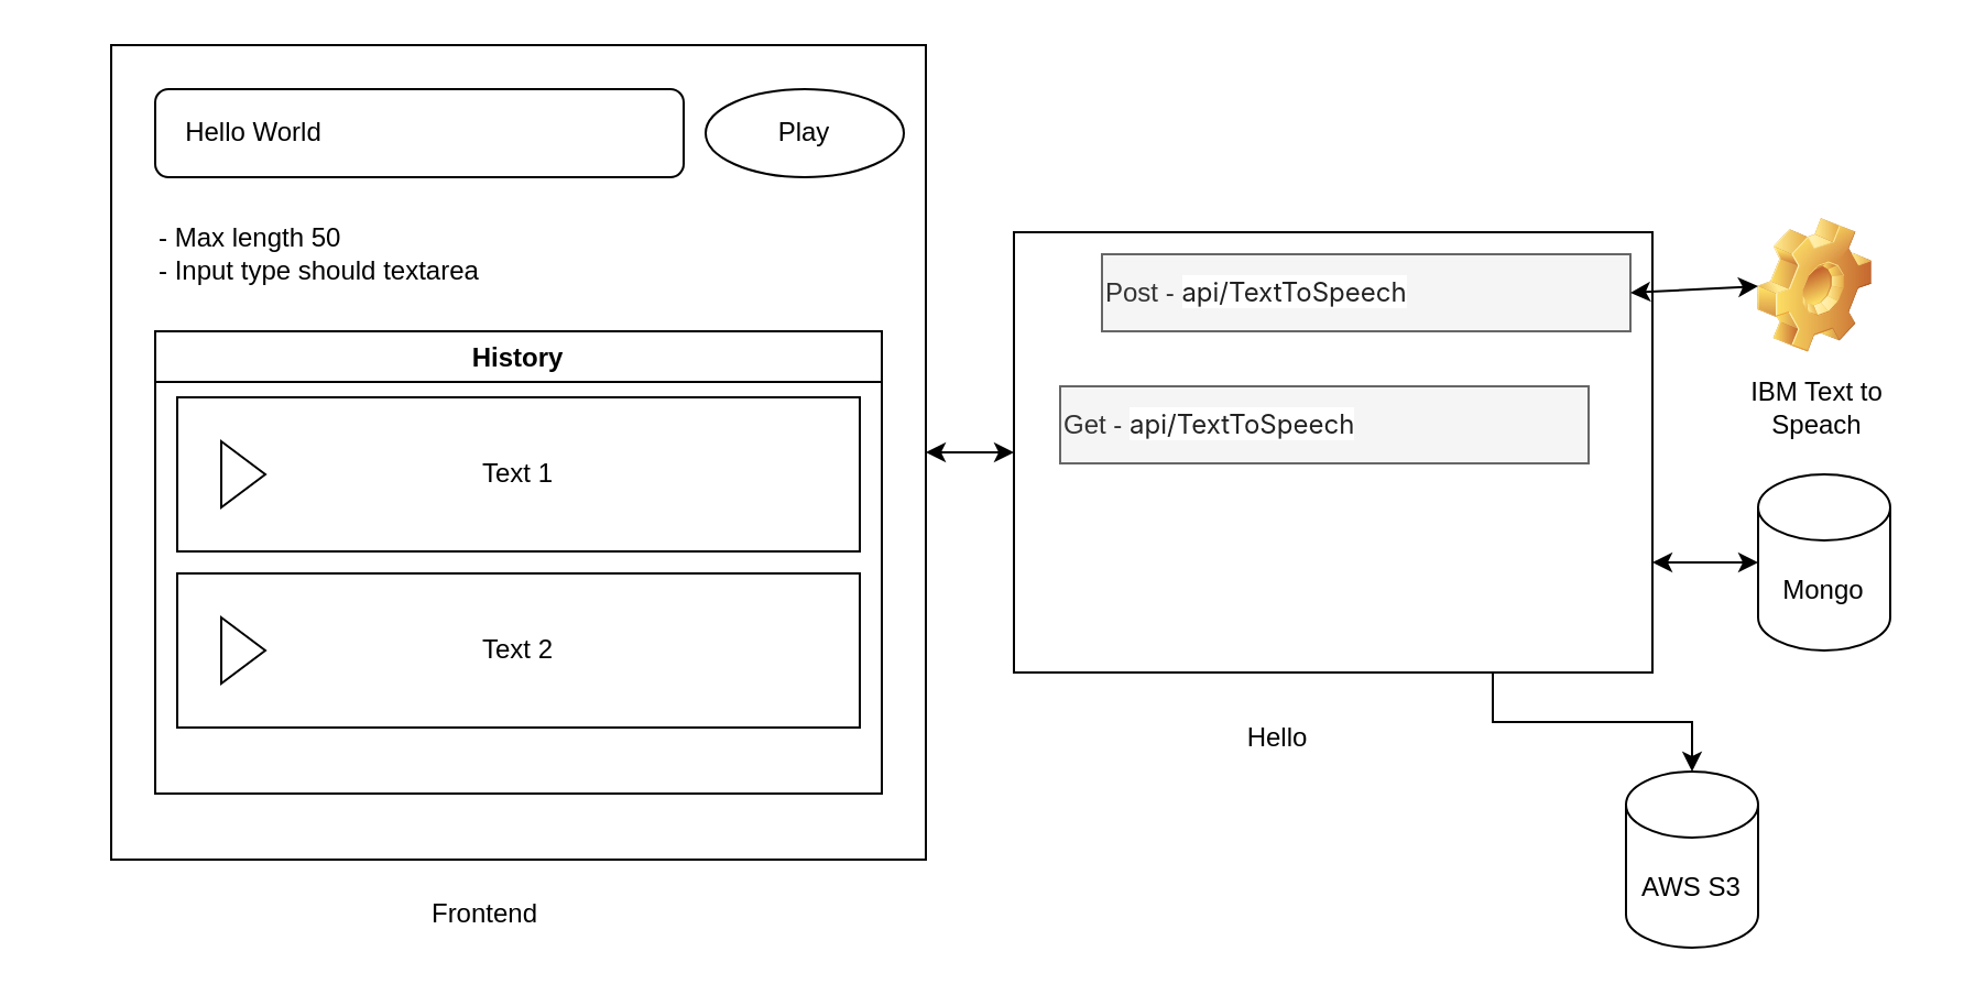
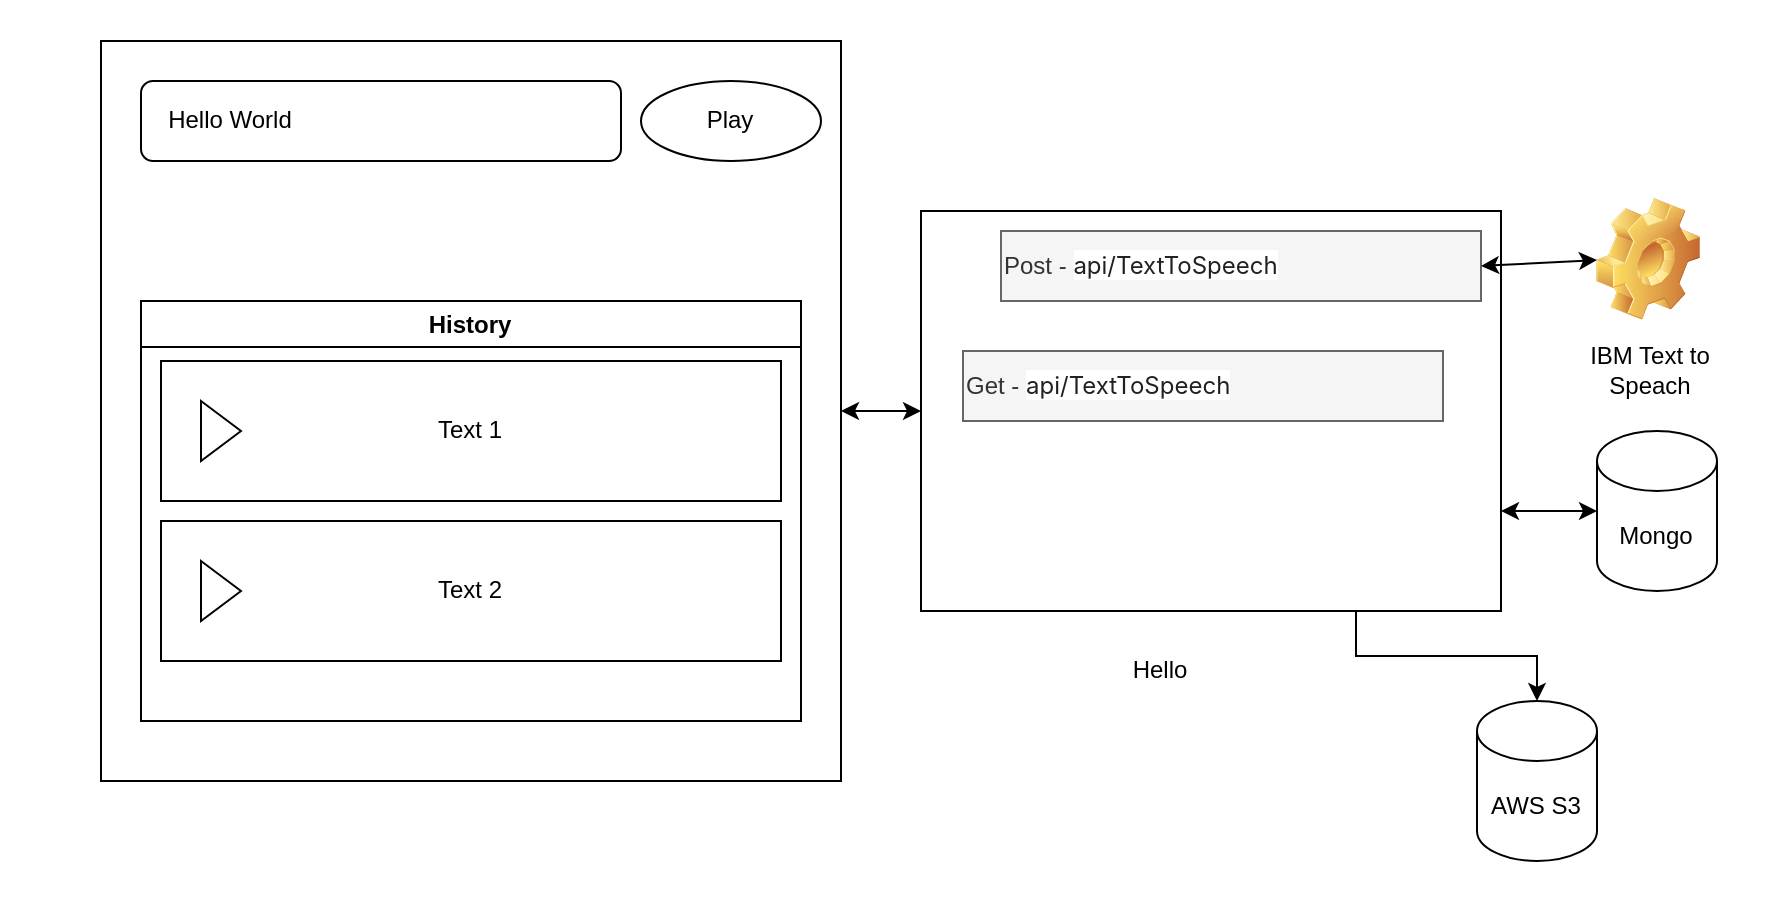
  <mxCell id="0" />
  <mxCell id="1" parent="0" />
  <mxCell id="2" value="" style="whiteSpace=wrap;html=1;aspect=fixed;" parent="1" vertex="1"><mxGeometry x="50" y="20" width="370" height="370" as="geometry" /></mxCell>
  <mxCell id="3" value="" style="rounded=1;whiteSpace=wrap;html=1;" parent="1" vertex="1"><mxGeometry x="70" y="40" width="240" height="40" as="geometry" /></mxCell>
  <mxCell id="4" value="Play" style="ellipse;whiteSpace=wrap;html=1;" parent="1" vertex="1"><mxGeometry x="320" y="40" width="90" height="40" as="geometry" /></mxCell>
  <mxCell id="5" value="Hello World" style="text;html=1;strokeColor=none;fillColor=none;align=center;verticalAlign=middle;whiteSpace=wrap;rounded=0;" parent="1" vertex="1"><mxGeometry y="45" width="190" height="30" as="geometry" x="20" /></mxCell>
- <mxCell id="6" value="- Max length 50&lt;br&gt;&lt;div&gt;&lt;span&gt;- Input type should textarea&lt;/span&gt;&lt;/div&gt;" style="text;html=1;strokeColor=none;fillColor=none;align=left;verticalAlign=middle;whiteSpace=wrap;rounded=0;" parent="1" vertex="1"><mxGeometry x="70" y="100" width="280" height="30" as="geometry" /></mxCell>
  <mxCell id="7" value="History" style="swimlane;" parent="1" vertex="1"><mxGeometry x="70" y="150" width="330" height="210" as="geometry" /></mxCell>
  <mxCell id="8" value="Text 1" style="html=1;whiteSpace=wrap;container=1;recursiveResize=0;collapsible=0;" parent="7" vertex="1"><mxGeometry x="10" y="30" width="310" height="70" as="geometry" /></mxCell>
  <mxCell id="9" value="" style="triangle;html=1;whiteSpace=wrap;" parent="8" vertex="1"><mxGeometry x="20" y="20" width="20" height="30" as="geometry" /></mxCell>
- <mxCell id="10" value="Frontend" style="text;html=1;strokeColor=none;fillColor=none;align=center;verticalAlign=middle;whiteSpace=wrap;rounded=0;" parent="1" vertex="1"><mxGeometry x="190" y="400" width="60" height="30" as="geometry" /></mxCell>
  <mxCell id="11" style="edgeStyle=orthogonalEdgeStyle;rounded=0;orthogonalLoop=1;jettySize=auto;html=1;exitX=0.75;exitY=1;exitDx=0;exitDy=0;" edge="1" parent="1" source="12" target="24"><mxGeometry relative="1" as="geometry" /></mxCell>
  <mxCell id="12" value="" style="rounded=0;whiteSpace=wrap;html=1;" parent="1" vertex="1"><mxGeometry x="460" y="105" width="290" height="200" as="geometry" /></mxCell>
  <mxCell id="13" value="Hello" style="text;html=1;strokeColor=none;fillColor=none;align=center;verticalAlign=middle;whiteSpace=wrap;rounded=0;" parent="1" vertex="1"><mxGeometry x="550" y="320" width="60" height="30" as="geometry" /></mxCell>
  <mxCell id="14" value="Mongo" style="shape=cylinder3;whiteSpace=wrap;html=1;boundedLbl=1;backgroundOutline=1;size=15;" parent="1" vertex="1"><mxGeometry x="798" y="215" width="60" height="80" as="geometry" /></mxCell>
  <mxCell id="15" value="Text 2" style="html=1;whiteSpace=wrap;container=1;recursiveResize=0;collapsible=0;" parent="1" vertex="1"><mxGeometry x="80" y="260" width="310" height="70" as="geometry" /></mxCell>
  <mxCell id="16" value="" style="triangle;html=1;whiteSpace=wrap;" parent="15" vertex="1"><mxGeometry x="20" y="20" width="20" height="30" as="geometry" /></mxCell>
  <mxCell id="17" value="" style="shape=image;html=1;verticalLabelPosition=bottom;verticalAlign=top;imageAspect=1;aspect=fixed;image=img/clipart/Gear_128x128.png" parent="1" vertex="1"><mxGeometry x="798" y="99" width="52" height="61" as="geometry" /></mxCell>
  <mxCell id="18" value="IBM Text to Speach" style="text;html=1;strokeColor=none;fillColor=none;align=center;verticalAlign=middle;whiteSpace=wrap;rounded=0;" parent="1" vertex="1"><mxGeometry x="780" y="170" width="90" height="30" as="geometry" /></mxCell>
  <mxCell id="19" value="Post -&amp;nbsp;&lt;span style=&quot;color: rgb(33 , 33 , 33) ; font-family: &amp;#34;inter&amp;#34; , &amp;#34;opensans&amp;#34; , &amp;#34;helvetica&amp;#34; , &amp;#34;arial&amp;#34; , sans-serif ; background-color: rgb(255 , 255 , 255)&quot;&gt;api/TextToSpeech&lt;/span&gt;" style="text;html=1;strokeColor=#666666;fillColor=#f5f5f5;align=left;verticalAlign=middle;whiteSpace=wrap;rounded=0;fontColor=#333333;" parent="1" vertex="1"><mxGeometry x="500" y="115" width="240" height="35" as="geometry" /></mxCell>
  <mxCell id="20" value="Get -&amp;nbsp;&lt;span style=&quot;color: rgb(33 , 33 , 33) ; font-family: &amp;#34;inter&amp;#34; , &amp;#34;opensans&amp;#34; , &amp;#34;helvetica&amp;#34; , &amp;#34;arial&amp;#34; , sans-serif ; background-color: rgb(255 , 255 , 255)&quot;&gt;api/TextToSpeech&lt;/span&gt;" style="text;html=1;strokeColor=#666666;fillColor=#f5f5f5;align=left;verticalAlign=middle;whiteSpace=wrap;rounded=0;fontColor=#333333;" parent="1" vertex="1"><mxGeometry x="481" y="175" width="240" height="35" as="geometry" /></mxCell>
  <mxCell id="21" value="" style="endArrow=classic;startArrow=classic;html=1;rounded=0;exitX=1;exitY=0.5;exitDx=0;exitDy=0;entryX=0;entryY=0.5;entryDx=0;entryDy=0;" parent="1" source="19" target="17" edge="1"><mxGeometry width="50" height="50" relative="1" as="geometry"><mxPoint x="420" y="300" as="sourcePoint" /><mxPoint x="470" y="250" as="targetPoint" /></mxGeometry></mxCell>
  <mxCell id="22" value="" style="endArrow=classic;startArrow=classic;html=1;rounded=0;entryX=0;entryY=0.5;entryDx=0;entryDy=0;entryPerimeter=0;exitX=1;exitY=0.75;exitDx=0;exitDy=0;" parent="1" source="12" target="14" edge="1"><mxGeometry width="50" height="50" relative="1" as="geometry"><mxPoint x="470" y="290" as="sourcePoint" /><mxPoint x="520" y="240" as="targetPoint" /></mxGeometry></mxCell>
  <mxCell id="23" value="" style="endArrow=classic;startArrow=classic;html=1;rounded=0;exitX=1;exitY=0.5;exitDx=0;exitDy=0;entryX=0;entryY=0.5;entryDx=0;entryDy=0;" parent="1" source="2" target="12" edge="1"><mxGeometry width="50" height="50" relative="1" as="geometry"><mxPoint x="470" y="220" as="sourcePoint" /><mxPoint x="520" y="170" as="targetPoint" /></mxGeometry></mxCell>
  <mxCell id="24" value="AWS S3" style="shape=cylinder3;whiteSpace=wrap;html=1;boundedLbl=1;backgroundOutline=1;size=15;" vertex="1" parent="1"><mxGeometry x="738" y="350" width="60" height="80" as="geometry" /></mxCell>
